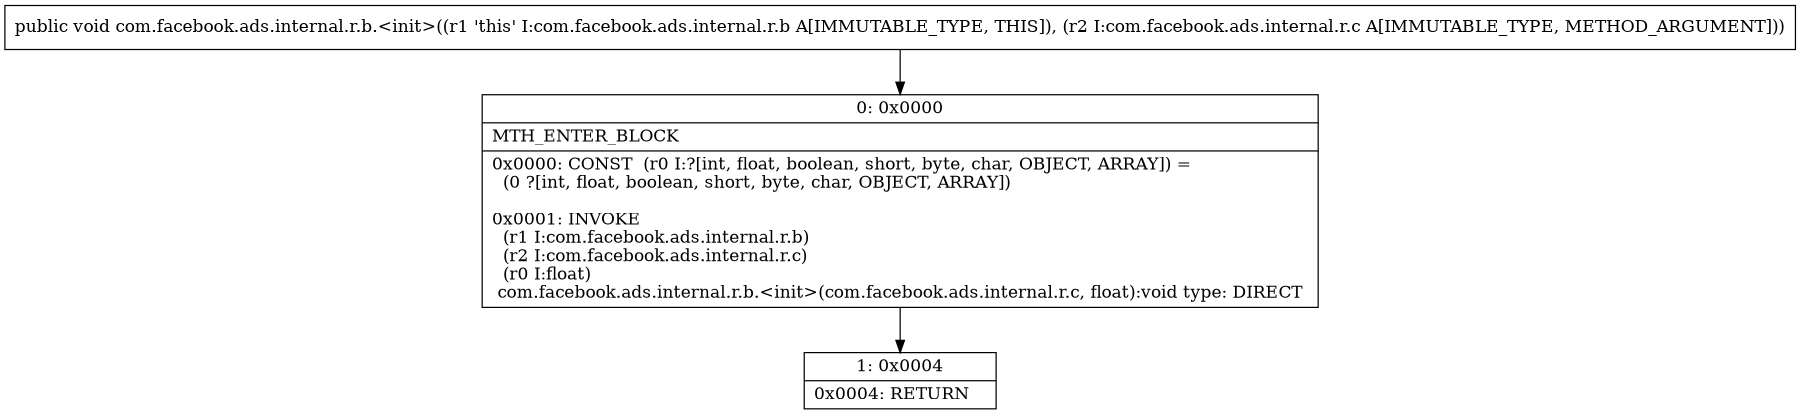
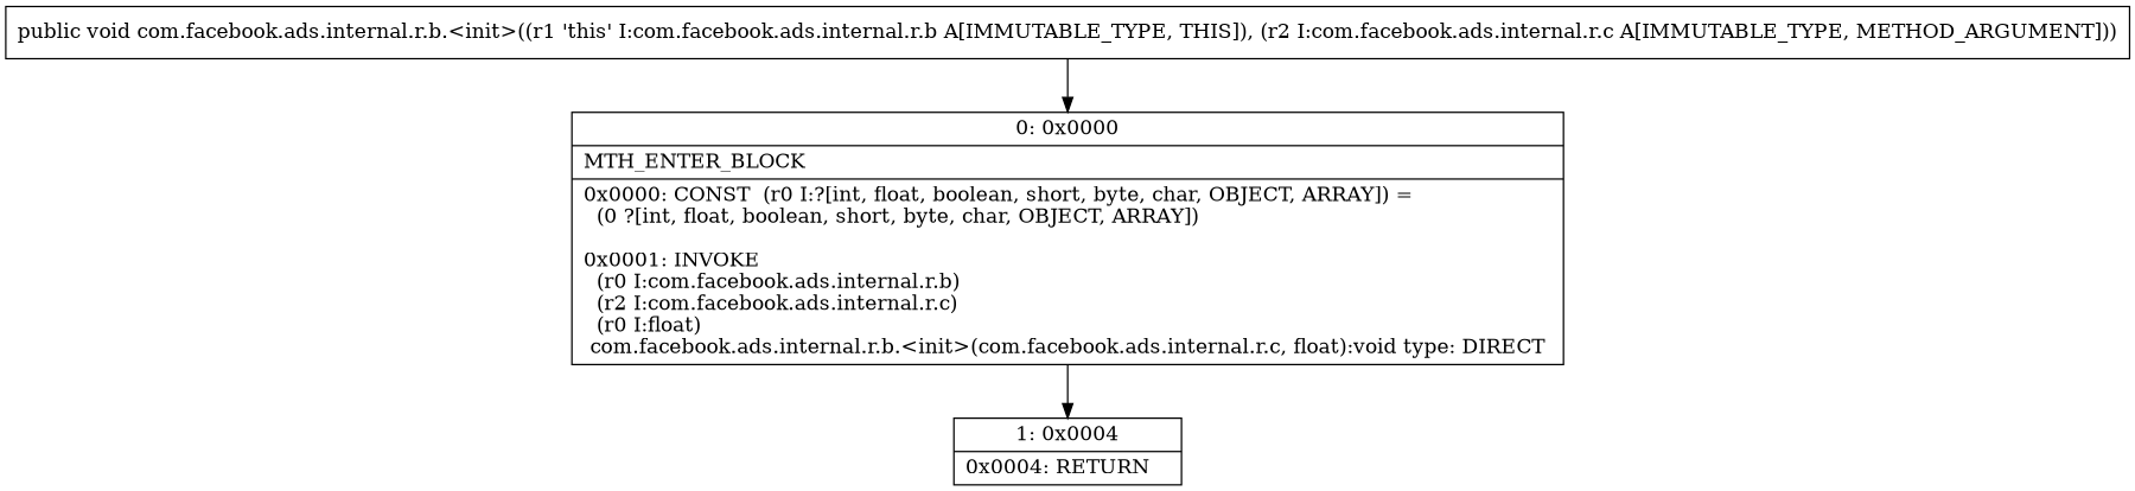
  digraph {
    node [shape=record]
-   n1 [label="{0\:\ 0x0000|MTH_ENTER_BLOCK\l|0x0000: CONST  (r0 I:?[int, float, boolean, short, byte, char, OBJECT, ARRAY]) = \l  (0 ?[int, float, boolean, short, byte, char, OBJECT, ARRAY])\l \l0x0001: INVOKE  \l  (r1 I:com.facebook.ads.internal.r.b)\l  (r2 I:com.facebook.ads.internal.r.c)\l  (r0 I:float)\l com.facebook.ads.internal.r.b.\<init\>(com.facebook.ads.internal.r.c, float):void type: DIRECT \l}"]
+   n1 [label="{0\:\ 0x0000|MTH_ENTER_BLOCK\l|0x0000: CONST  (r0 I:?[int, float, boolean, short, byte, char, OBJECT, ARRAY]) = \l  (0 ?[int, float, boolean, short, byte, char, OBJECT, ARRAY])\l \l0x0001: INVOKE  \l  (r0 I:com.facebook.ads.internal.r.b)\l  (r2 I:com.facebook.ads.internal.r.c)\l  (r0 I:float)\l com.facebook.ads.internal.r.b.\<init\>(com.facebook.ads.internal.r.c, float):void type: DIRECT \l}"]
    n2 [label="{1\:\ 0x0004|0x0004: RETURN   \l}"]
    n3 [label="{public void com.facebook.ads.internal.r.b.\<init\>((r1 'this' I:com.facebook.ads.internal.r.b A[IMMUTABLE_TYPE, THIS]), (r2 I:com.facebook.ads.internal.r.c A[IMMUTABLE_TYPE, METHOD_ARGUMENT])) }"]
    n1 -> n2
    n3 -> n1
  }
